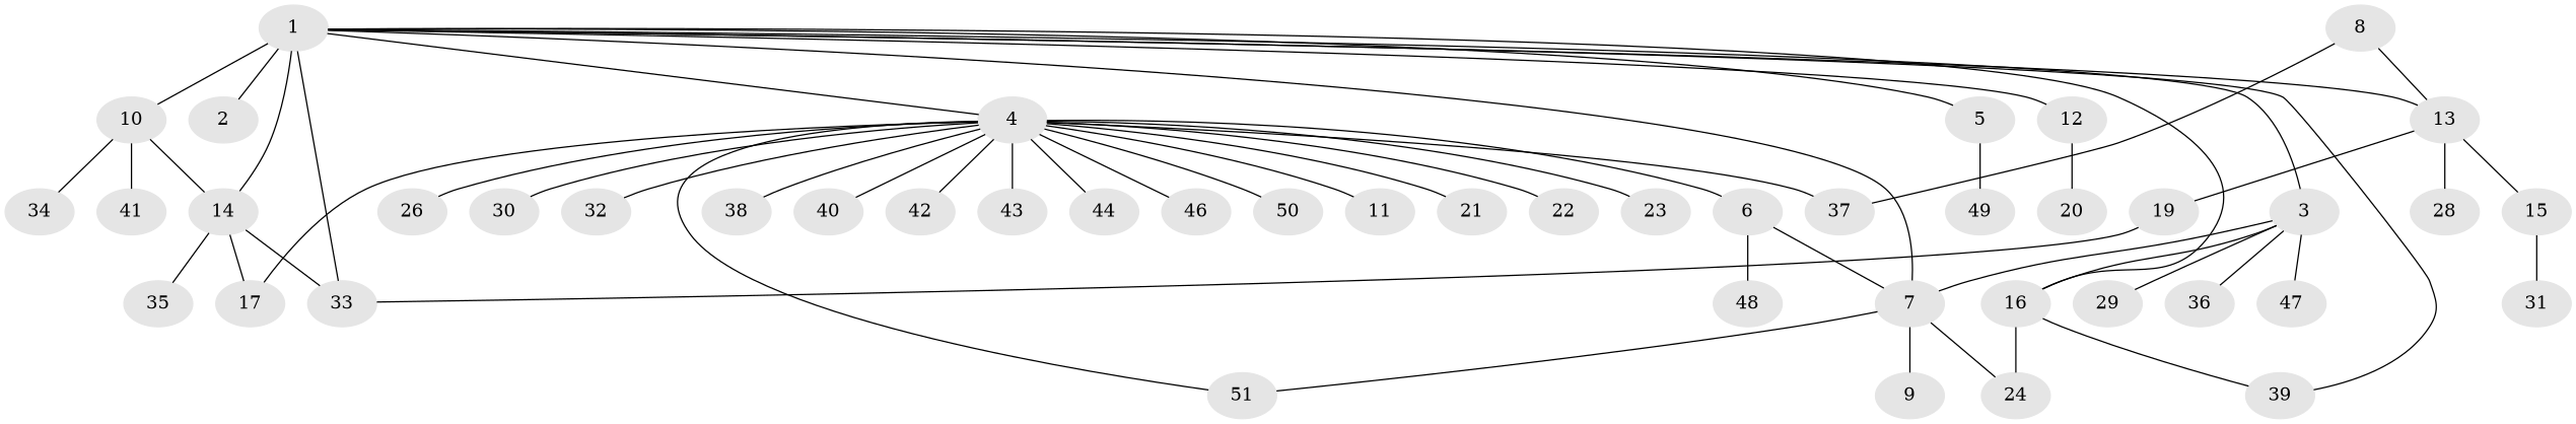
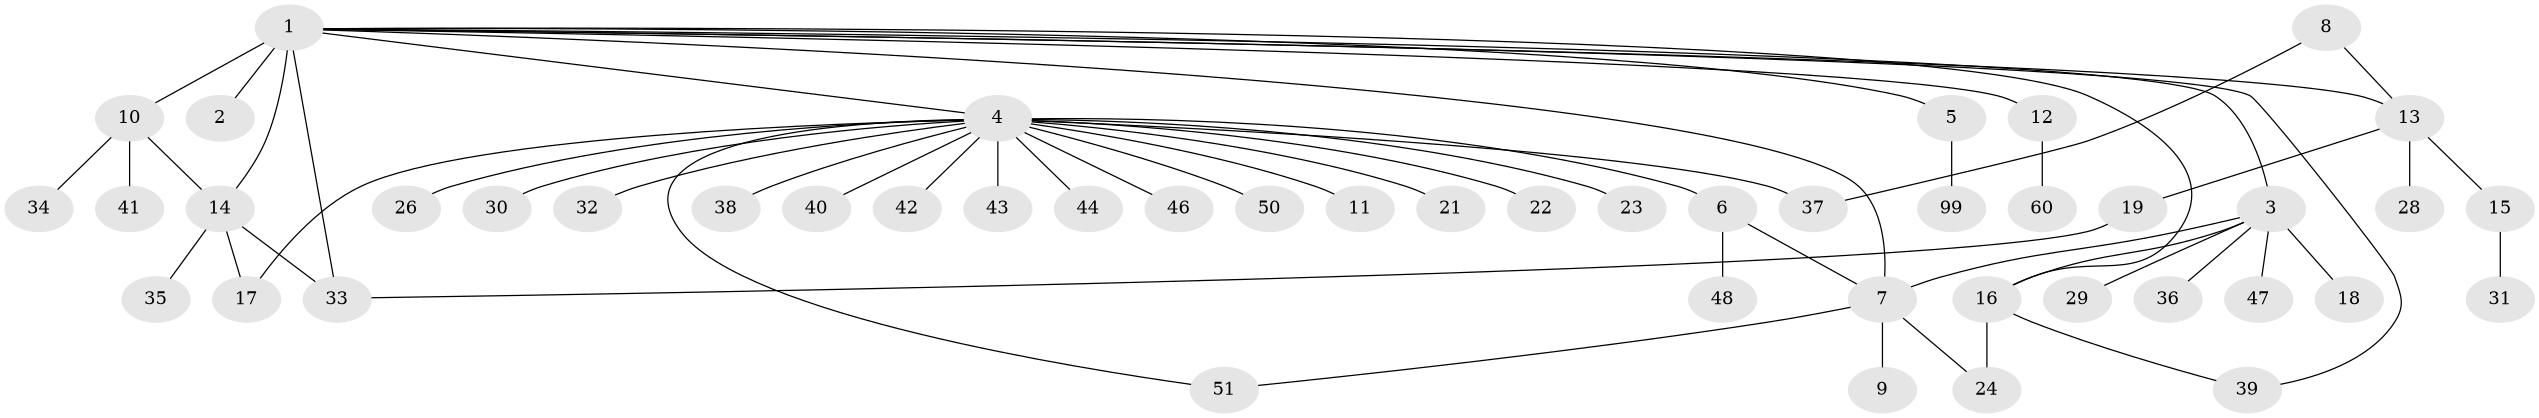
  graph {
    node [color=gray90 style=filled]
    edge [weight=1.0]
    1
    2
    3
    4
    5
    7
    10
    12
    13
    14
    16
    33
    39
+   18
    29
    36
    47
    6
    11
    17
    21
    22
    23
    26
    30
    32
    38
    40
    42
    43
    44
    46
    50
    51
    37
-   49
+   49 [label=99]
    9
    24
    34
    41
-   20
+   20 [label=60]
    15
    19
    28
    35
    48
    8
    31
    1 -- 2
    1 -- 3
    1 -- 4
    1 -- 5
    1 -- 7
    1 -- 10 [weight=9.0]
    1 -- 12
    1 -- 13
    1 -- 14
    1 -- 16
    1 -- 33 [weight=2.0]
    1 -- 39
    3 -- 7
    3 -- 16
+   3 -- 18
    3 -- 29 [weight=2.0]
    3 -- 36
    3 -- 47
    4 -- 6
    4 -- 11
    4 -- 17
    4 -- 21
    4 -- 22
    4 -- 23
    4 -- 26
    4 -- 30
    4 -- 32
    4 -- 38
    4 -- 40
    4 -- 42
    4 -- 43
    4 -- 44
    4 -- 46
    4 -- 50
    4 -- 51
    4 -- 37
    5 -- 49
    7 -- 51
    7 -- 9 [weight=2.0]
    7 -- 24
    10 -- 14
    10 -- 34
    10 -- 41
    12 -- 20 [weight=2.0]
    13 -- 15
    13 -- 19 [weight=3.0]
    13 -- 28
    14 -- 33
    14 -- 17
    14 -- 35
    16 -- 39
    16 -- 24 [weight=3.0]
    6 -- 7
    6 -- 48 [weight=2.0]
    15 -- 31
    19 -- 33
    8 -- 13
    8 -- 37
  }
